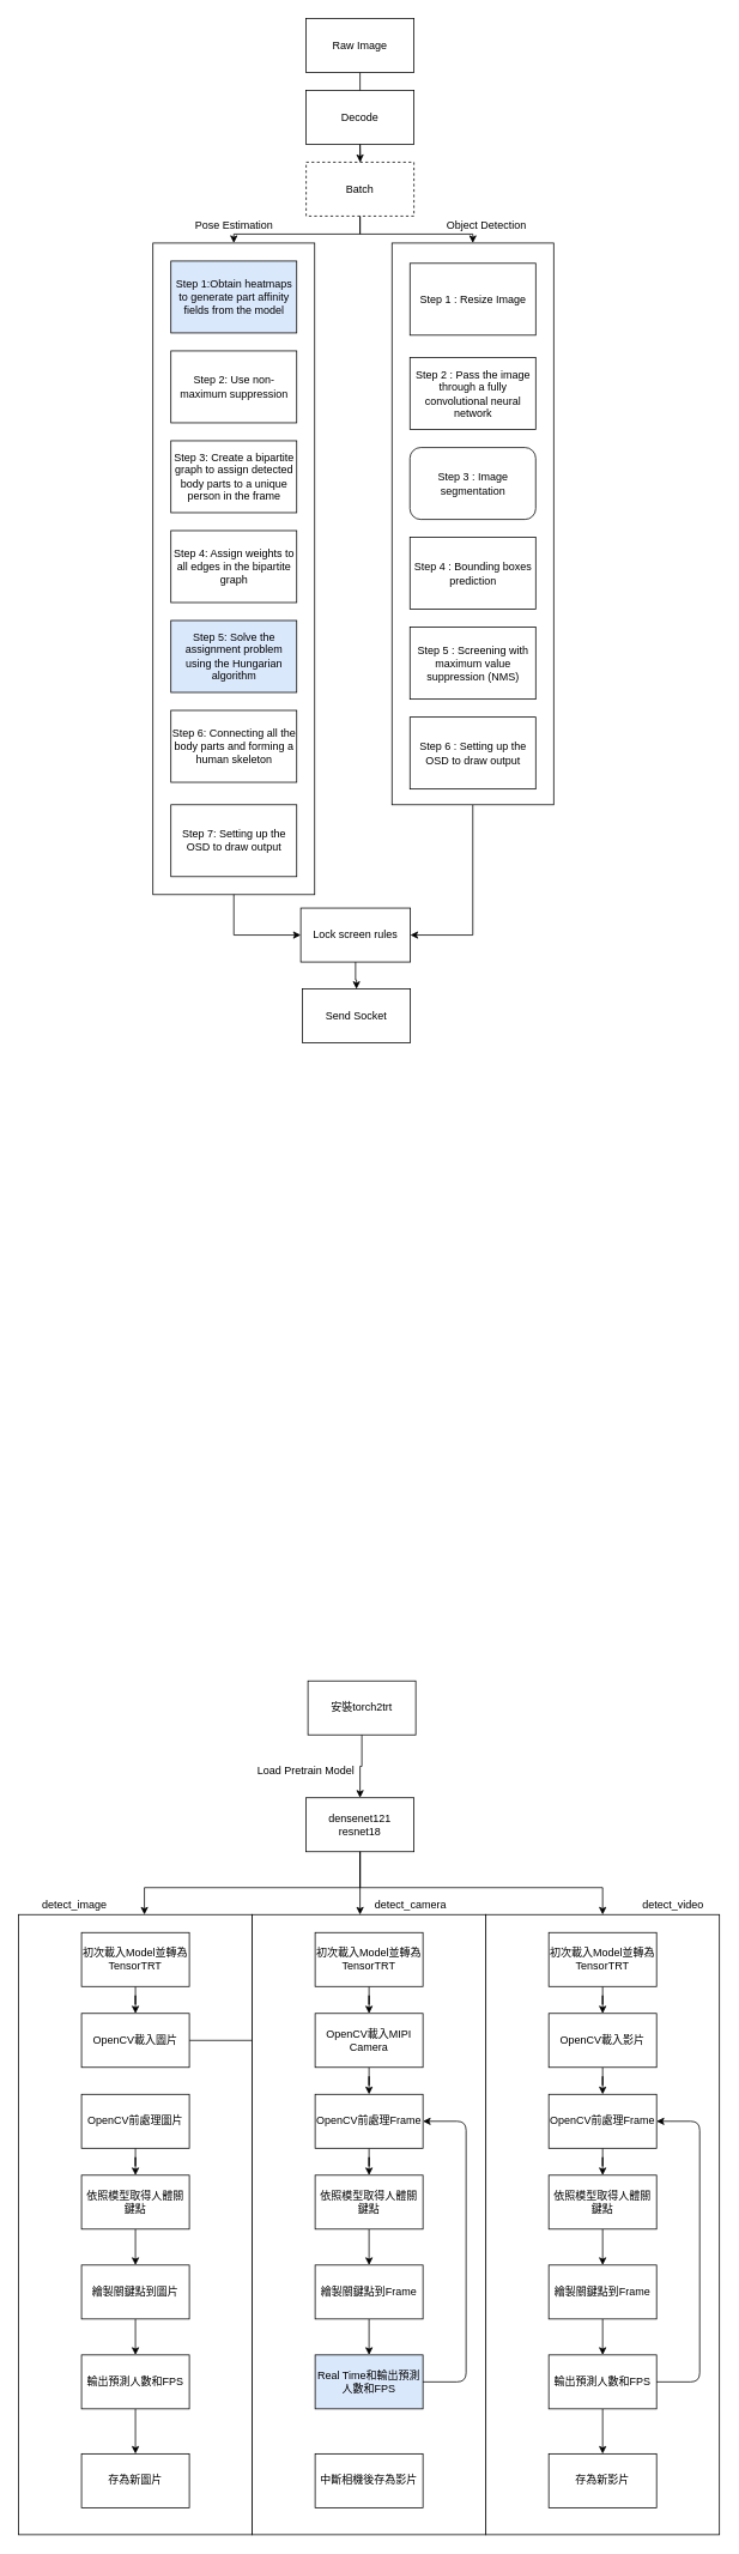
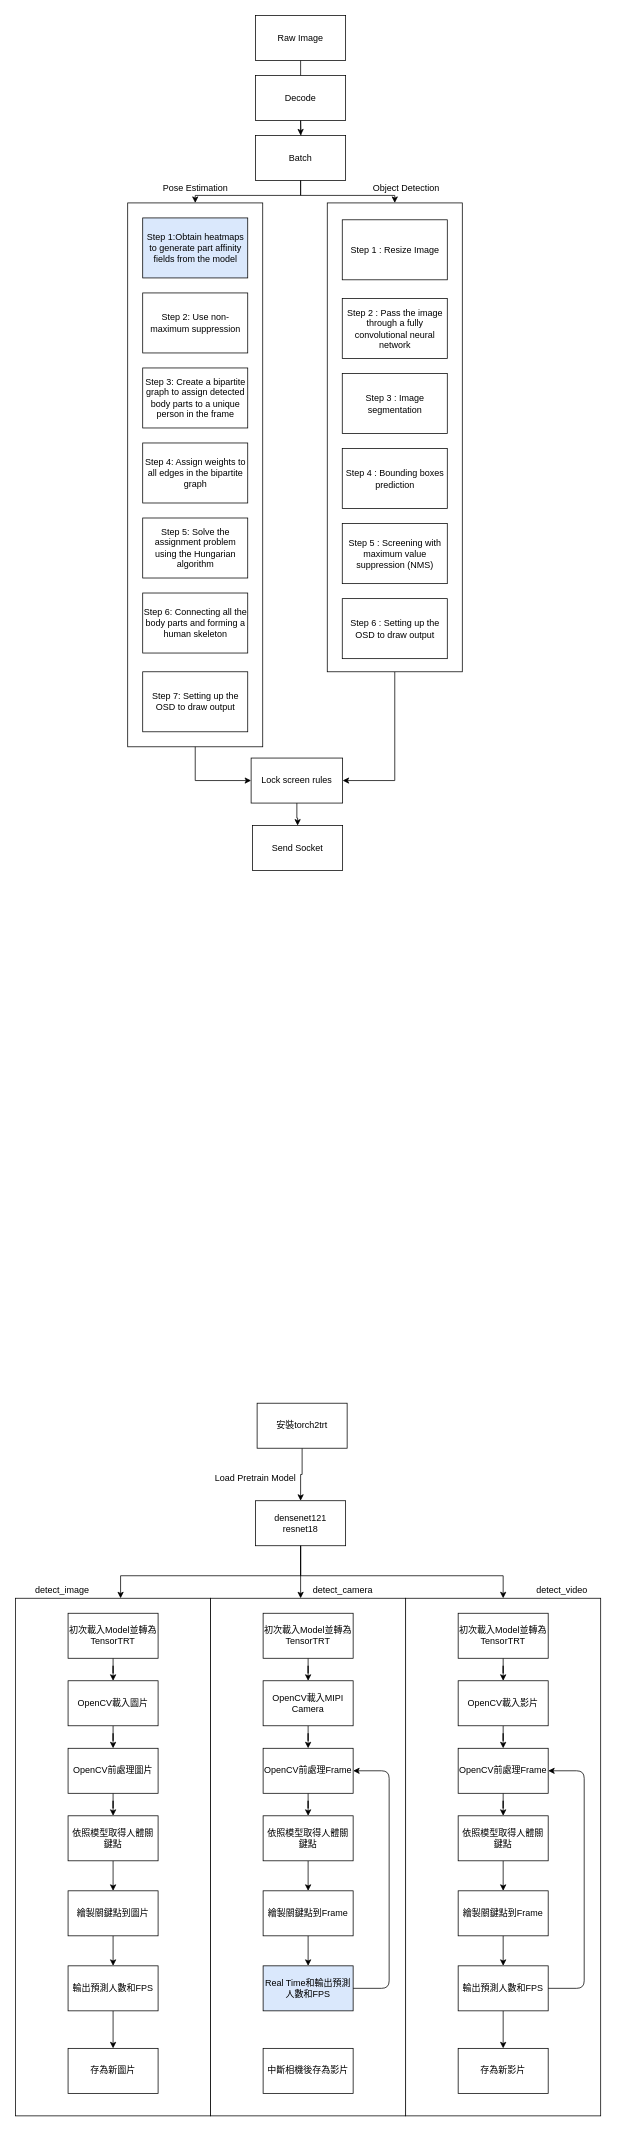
  <mxCell id="0" />
  <mxCell id="1" parent="0" />
  <mxCell id="2" value="" style="rounded=0;whiteSpace=wrap;html=1;" vertex="1" parent="1"><mxGeometry x="169.5" y="270" width="180" height="725" as="geometry" /></mxCell>
  <mxCell id="3" value="" style="rounded=0;whiteSpace=wrap;html=1;" parent="1" vertex="1"><mxGeometry x="540" y="2130" width="260" height="690" as="geometry" /></mxCell>
  <mxCell id="4" value="" style="rounded=0;whiteSpace=wrap;html=1;" parent="1" vertex="1"><mxGeometry x="20" y="2130" width="260" height="690" as="geometry" /></mxCell>
  <mxCell id="5" value="" style="edgeStyle=orthogonalEdgeStyle;rounded=0;orthogonalLoop=1;jettySize=auto;html=1;entryX=0.5;entryY=0;entryDx=0;entryDy=0;" parent="1" source="6" target="8" edge="1"><mxGeometry relative="1" as="geometry"><mxPoint x="400" y="1990" as="targetPoint" /></mxGeometry></mxCell>
  <mxCell id="6" value="安裝torch2trt" style="rounded=0;whiteSpace=wrap;html=1;" parent="1" vertex="1"><mxGeometry x="342" y="1870" width="120" height="60" as="geometry" /></mxCell>
  <mxCell id="7" value="" style="edgeStyle=orthogonalEdgeStyle;rounded=0;orthogonalLoop=1;jettySize=auto;html=1;exitX=0.5;exitY=1;exitDx=0;exitDy=0;" parent="1" source="8" target="4" edge="1"><mxGeometry relative="1" as="geometry"><Array as="points"><mxPoint x="400" y="2100" /><mxPoint x="160" y="2100" /></Array></mxGeometry></mxCell>
  <mxCell id="8" value="&lt;span&gt;densenet121&lt;br&gt;&lt;/span&gt;&lt;span&gt;resnet18&lt;/span&gt;" style="rounded=0;whiteSpace=wrap;html=1;" parent="1" vertex="1"><mxGeometry x="340" y="2000" width="120" height="60" as="geometry" /></mxCell>
  <mxCell id="9" value="" style="edgeStyle=orthogonalEdgeStyle;rounded=0;orthogonalLoop=1;jettySize=auto;html=1;exitX=0.5;exitY=1;exitDx=0;exitDy=0;entryX=0.5;entryY=0;entryDx=0;entryDy=0;" parent="1" source="8" target="3" edge="1"><mxGeometry relative="1" as="geometry"><mxPoint x="410" y="2234.5" as="sourcePoint" /><mxPoint x="535" y="2220" as="targetPoint" /><Array as="points"><mxPoint x="400" y="2100" /><mxPoint x="670" y="2100" /></Array></mxGeometry></mxCell>
  <mxCell id="10" value="detect_image" style="text;html=1;strokeColor=none;fillColor=none;align=center;verticalAlign=middle;whiteSpace=wrap;rounded=0;" parent="1" vertex="1"><mxGeometry x="40" y="2110" width="85" height="20" as="geometry" /></mxCell>
  <mxCell id="11" value="detect_video" style="text;html=1;strokeColor=none;fillColor=none;align=center;verticalAlign=middle;whiteSpace=wrap;rounded=0;" parent="1" vertex="1"><mxGeometry x="706" y="2110" width="85" height="20" as="geometry" /></mxCell>
  <mxCell id="12" value="Load Pretrain Model" style="text;html=1;strokeColor=none;fillColor=none;align=center;verticalAlign=middle;whiteSpace=wrap;rounded=0;" parent="1" vertex="1"><mxGeometry x="280" y="1960" width="120" height="20" as="geometry" /></mxCell>
  <mxCell id="13" value="" style="edgeStyle=orthogonalEdgeStyle;rounded=0;orthogonalLoop=1;jettySize=auto;html=1;" parent="1" source="14" target="16" edge="1"><mxGeometry relative="1" as="geometry" /></mxCell>
  <mxCell id="14" value="初次載入Model並轉為TensorTRT" style="rounded=0;whiteSpace=wrap;html=1;" parent="1" vertex="1"><mxGeometry x="90" y="2150" width="120" height="60" as="geometry" /></mxCell>
- <mxCell id="15" value="" style="edgeStyle=orthogonalEdgeStyle;rounded=0;orthogonalLoop=1;jettySize=auto;html=1;" parent="1" source="16" target="43" edge="1"><mxGeometry relative="1" as="geometry" /></mxCell>
+ <mxCell id="15" value="" style="edgeStyle=orthogonalEdgeStyle;rounded=0;orthogonalLoop=1;jettySize=auto;html=1;" parent="1" source="16" target="18" edge="1"><mxGeometry relative="1" as="geometry" /></mxCell>
  <mxCell id="16" value="OpenCV載入圖片" style="rounded=0;whiteSpace=wrap;html=1;" parent="1" vertex="1"><mxGeometry x="90" y="2240" width="120" height="60" as="geometry" /></mxCell>
  <mxCell id="17" value="" style="edgeStyle=orthogonalEdgeStyle;rounded=0;orthogonalLoop=1;jettySize=auto;html=1;" parent="1" source="18" target="20" edge="1"><mxGeometry relative="1" as="geometry" /></mxCell>
  <mxCell id="18" value="OpenCV前處理圖片" style="rounded=0;whiteSpace=wrap;html=1;" parent="1" vertex="1"><mxGeometry x="90" y="2330" width="120" height="60" as="geometry" /></mxCell>
  <mxCell id="19" value="" style="edgeStyle=orthogonalEdgeStyle;rounded=0;orthogonalLoop=1;jettySize=auto;html=1;" parent="1" source="20" target="22" edge="1"><mxGeometry relative="1" as="geometry" /></mxCell>
  <mxCell id="20" value="依照模型取得人體關鍵點" style="rounded=0;whiteSpace=wrap;html=1;" parent="1" vertex="1"><mxGeometry x="90" y="2420" width="120" height="60" as="geometry" /></mxCell>
  <mxCell id="21" value="" style="edgeStyle=orthogonalEdgeStyle;rounded=0;orthogonalLoop=1;jettySize=auto;html=1;" parent="1" source="22" target="35" edge="1"><mxGeometry relative="1" as="geometry" /></mxCell>
  <mxCell id="22" value="繪製關鍵點到圖片" style="rounded=0;whiteSpace=wrap;html=1;" parent="1" vertex="1"><mxGeometry x="90" y="2520" width="120" height="60" as="geometry" /></mxCell>
  <mxCell id="23" value="" style="edgeStyle=orthogonalEdgeStyle;rounded=0;orthogonalLoop=1;jettySize=auto;html=1;" parent="1" source="24" target="26" edge="1"><mxGeometry relative="1" as="geometry" /></mxCell>
  <mxCell id="24" value="初次載入Model並轉為TensorTRT" style="rounded=0;whiteSpace=wrap;html=1;" parent="1" vertex="1"><mxGeometry x="610" y="2150" width="120" height="60" as="geometry" /></mxCell>
  <mxCell id="25" value="" style="edgeStyle=orthogonalEdgeStyle;rounded=0;orthogonalLoop=1;jettySize=auto;html=1;" parent="1" source="26" target="37" edge="1"><mxGeometry relative="1" as="geometry" /></mxCell>
  <mxCell id="26" value="OpenCV載入影片" style="rounded=0;whiteSpace=wrap;html=1;" parent="1" vertex="1"><mxGeometry x="610" y="2240" width="120" height="60" as="geometry" /></mxCell>
  <mxCell id="27" value="" style="edgeStyle=orthogonalEdgeStyle;rounded=0;orthogonalLoop=1;jettySize=auto;html=1;" parent="1" source="28" target="30" edge="1"><mxGeometry relative="1" as="geometry" /></mxCell>
  <mxCell id="28" value="依照模型取得人體關鍵點" style="rounded=0;whiteSpace=wrap;html=1;" parent="1" vertex="1"><mxGeometry x="610" y="2420" width="120" height="60" as="geometry" /></mxCell>
  <mxCell id="29" value="" style="edgeStyle=orthogonalEdgeStyle;rounded=0;orthogonalLoop=1;jettySize=auto;html=1;" parent="1" source="30" target="32" edge="1"><mxGeometry relative="1" as="geometry" /></mxCell>
  <mxCell id="30" value="繪製關鍵點到Frame" style="rounded=0;whiteSpace=wrap;html=1;" parent="1" vertex="1"><mxGeometry x="610" y="2520" width="120" height="60" as="geometry" /></mxCell>
  <mxCell id="31" value="" style="edgeStyle=orthogonalEdgeStyle;rounded=0;orthogonalLoop=1;jettySize=auto;html=1;" parent="1" source="32" target="55" edge="1"><mxGeometry relative="1" as="geometry" /></mxCell>
  <mxCell id="32" value="輸出預測人數和FPS" style="rounded=0;whiteSpace=wrap;html=1;" parent="1" vertex="1"><mxGeometry x="610" y="2620" width="120" height="60" as="geometry" /></mxCell>
  <mxCell id="33" value="" style="endArrow=classic;html=1;exitX=1;exitY=0.5;exitDx=0;exitDy=0;entryX=1;entryY=0.5;entryDx=0;entryDy=0;" parent="1" source="32" target="37" edge="1"><mxGeometry width="50" height="50" relative="1" as="geometry"><mxPoint x="516" y="2550" as="sourcePoint" /><mxPoint x="566" y="2500" as="targetPoint" /><Array as="points"><mxPoint x="778" y="2650" /><mxPoint x="778" y="2360" /><mxPoint x="730" y="2360" /></Array></mxGeometry></mxCell>
  <mxCell id="34" value="" style="edgeStyle=orthogonalEdgeStyle;rounded=0;orthogonalLoop=1;jettySize=auto;html=1;" parent="1" source="35" target="54" edge="1"><mxGeometry relative="1" as="geometry" /></mxCell>
  <mxCell id="35" value="輸出預測人數和FPS" style="rounded=0;whiteSpace=wrap;html=1;" parent="1" vertex="1"><mxGeometry x="90" y="2620" width="120" height="60" as="geometry" /></mxCell>
  <mxCell id="36" value="" style="edgeStyle=orthogonalEdgeStyle;rounded=0;orthogonalLoop=1;jettySize=auto;html=1;" parent="1" source="37" target="28" edge="1"><mxGeometry relative="1" as="geometry" /></mxCell>
  <mxCell id="37" value="OpenCV前處理Frame" style="rounded=0;whiteSpace=wrap;html=1;" parent="1" vertex="1"><mxGeometry x="610" y="2330" width="120" height="60" as="geometry" /></mxCell>
  <mxCell id="38" value="" style="endArrow=classic;html=1;exitX=0.5;exitY=1;exitDx=0;exitDy=0;entryX=0.5;entryY=0;entryDx=0;entryDy=0;" parent="1" source="8" edge="1"><mxGeometry width="50" height="50" relative="1" as="geometry"><mxPoint x="390" y="2200" as="sourcePoint" /><mxPoint x="400" y="2130" as="targetPoint" /></mxGeometry></mxCell>
  <mxCell id="39" value="" style="rounded=0;whiteSpace=wrap;html=1;" parent="1" vertex="1"><mxGeometry x="280" y="2130" width="260" height="690" as="geometry" /></mxCell>
  <mxCell id="40" value="" style="edgeStyle=orthogonalEdgeStyle;rounded=0;orthogonalLoop=1;jettySize=auto;html=1;" parent="1" source="41" target="43" edge="1"><mxGeometry relative="1" as="geometry" /></mxCell>
  <mxCell id="41" value="初次載入Model並轉為TensorTRT" style="rounded=0;whiteSpace=wrap;html=1;" parent="1" vertex="1"><mxGeometry x="350" y="2150" width="120" height="60" as="geometry" /></mxCell>
  <mxCell id="42" value="" style="edgeStyle=orthogonalEdgeStyle;rounded=0;orthogonalLoop=1;jettySize=auto;html=1;" parent="1" source="43" target="51" edge="1"><mxGeometry relative="1" as="geometry" /></mxCell>
  <mxCell id="43" value="OpenCV載入MIPI Camera" style="rounded=0;whiteSpace=wrap;html=1;" parent="1" vertex="1"><mxGeometry x="350" y="2240" width="120" height="60" as="geometry" /></mxCell>
  <mxCell id="44" value="" style="edgeStyle=orthogonalEdgeStyle;rounded=0;orthogonalLoop=1;jettySize=auto;html=1;" parent="1" source="45" target="47" edge="1"><mxGeometry relative="1" as="geometry" /></mxCell>
  <mxCell id="45" value="依照模型取得人體關鍵點" style="rounded=0;whiteSpace=wrap;html=1;" parent="1" vertex="1"><mxGeometry x="350" y="2420" width="120" height="60" as="geometry" /></mxCell>
  <mxCell id="46" value="" style="edgeStyle=orthogonalEdgeStyle;rounded=0;orthogonalLoop=1;jettySize=auto;html=1;" parent="1" source="47" target="48" edge="1"><mxGeometry relative="1" as="geometry" /></mxCell>
  <mxCell id="47" value="繪製關鍵點到Frame" style="rounded=0;whiteSpace=wrap;html=1;" parent="1" vertex="1"><mxGeometry x="350" y="2520" width="120" height="60" as="geometry" /></mxCell>
  <mxCell id="48" value="Real Time和輸出預測人數和FPS" style="rounded=0;whiteSpace=wrap;html=1;fillColor=#dae8fc;" parent="1" vertex="1"><mxGeometry x="350" y="2620" width="120" height="60" as="geometry" /></mxCell>
  <mxCell id="49" value="" style="endArrow=classic;html=1;exitX=1;exitY=0.5;exitDx=0;exitDy=0;entryX=1;entryY=0.5;entryDx=0;entryDy=0;" parent="1" source="48" target="51" edge="1"><mxGeometry width="50" height="50" relative="1" as="geometry"><mxPoint x="256" y="2550" as="sourcePoint" /><mxPoint x="306" y="2500" as="targetPoint" /><Array as="points"><mxPoint x="518" y="2650" /><mxPoint x="518" y="2360" /><mxPoint x="470" y="2360" /></Array></mxGeometry></mxCell>
  <mxCell id="50" value="" style="edgeStyle=orthogonalEdgeStyle;rounded=0;orthogonalLoop=1;jettySize=auto;html=1;" parent="1" source="51" target="45" edge="1"><mxGeometry relative="1" as="geometry" /></mxCell>
  <mxCell id="51" value="OpenCV前處理Frame" style="rounded=0;whiteSpace=wrap;html=1;" parent="1" vertex="1"><mxGeometry x="350" y="2330" width="120" height="60" as="geometry" /></mxCell>
  <mxCell id="52" value="detect_camera" style="text;html=1;strokeColor=none;fillColor=none;align=center;verticalAlign=middle;whiteSpace=wrap;rounded=0;" parent="1" vertex="1"><mxGeometry x="414" y="2110" width="85" height="20" as="geometry" /></mxCell>
  <mxCell id="53" value="中斷相機後存為影片" style="rounded=0;whiteSpace=wrap;html=1;" parent="1" vertex="1"><mxGeometry x="350" y="2730" width="120" height="60" as="geometry" /></mxCell>
  <mxCell id="54" value="存為新圖片" style="rounded=0;whiteSpace=wrap;html=1;" parent="1" vertex="1"><mxGeometry x="90" y="2730" width="120" height="60" as="geometry" /></mxCell>
  <mxCell id="55" value="存為新影片" style="rounded=0;whiteSpace=wrap;html=1;" parent="1" vertex="1"><mxGeometry x="610" y="2730" width="120" height="60" as="geometry" /></mxCell>
  <mxCell id="56" value="" style="edgeStyle=orthogonalEdgeStyle;rounded=0;orthogonalLoop=1;jettySize=auto;html=1;" edge="1" parent="1" source="57" target="61"><mxGeometry relative="1" as="geometry" /></mxCell>
  <mxCell id="57" value="Raw Image" style="rounded=0;whiteSpace=wrap;html=1;" vertex="1" parent="1"><mxGeometry x="340" y="20" width="120" height="60" as="geometry" /></mxCell>
  <mxCell id="58" value="" style="edgeStyle=orthogonalEdgeStyle;rounded=0;orthogonalLoop=1;jettySize=auto;html=1;" edge="1" parent="1" target="61"><mxGeometry relative="1" as="geometry"><mxPoint x="400" y="160" as="sourcePoint" /></mxGeometry></mxCell>
  <mxCell id="59" value="Decode" style="rounded=0;whiteSpace=wrap;html=1;" vertex="1" parent="1"><mxGeometry x="340" y="100" width="120" height="60" as="geometry" /></mxCell>
  <mxCell id="60" value="" style="edgeStyle=orthogonalEdgeStyle;rounded=0;orthogonalLoop=1;jettySize=auto;html=1;entryX=0.5;entryY=0;entryDx=0;entryDy=0;" edge="1" parent="1" source="61" target="2"><mxGeometry relative="1" as="geometry"><Array as="points"><mxPoint x="400" y="260" /><mxPoint x="260" y="260" /></Array></mxGeometry></mxCell>
- <mxCell id="61" value="Batch" style="rounded=0;whiteSpace=wrap;html=1;dashed=1;" vertex="1" parent="1"><mxGeometry x="340" y="180" width="120" height="60" as="geometry" /></mxCell>
+ <mxCell id="61" value="Batch" style="rounded=0;whiteSpace=wrap;html=1;" vertex="1" parent="1"><mxGeometry x="340" y="180" width="120" height="60" as="geometry" /></mxCell>
  <mxCell id="62" value="" style="edgeStyle=orthogonalEdgeStyle;rounded=0;orthogonalLoop=1;jettySize=auto;html=1;" edge="1" parent="1" source="63" target="84"><mxGeometry relative="1" as="geometry" /></mxCell>
  <mxCell id="63" value="Lock screen rules" style="rounded=0;whiteSpace=wrap;html=1;" vertex="1" parent="1"><mxGeometry x="334" y="1010" width="122" height="60" as="geometry" /></mxCell>
  <mxCell id="64" value="Step 1:Obtain heatmaps to generate part affinity fields from the model" style="rounded=0;whiteSpace=wrap;html=1;fillColor=#dae8fc;" vertex="1" parent="1"><mxGeometry x="189.5" y="290" width="140" height="80" as="geometry" /></mxCell>
  <mxCell id="65" value="Step 2: Use non-maximum suppression" style="rounded=0;whiteSpace=wrap;html=1;" vertex="1" parent="1"><mxGeometry x="189.5" y="390" width="140" height="80" as="geometry" /></mxCell>
  <mxCell id="66" value="Step 4: Assign weights to all edges in the bipartite graph" style="rounded=0;whiteSpace=wrap;html=1;" vertex="1" parent="1"><mxGeometry x="189.5" y="590" width="140" height="80" as="geometry" /></mxCell>
  <mxCell id="67" value="Step 3: Create a bipartite graph to assign detected body parts to a unique person in the frame" style="rounded=0;whiteSpace=wrap;html=1;" vertex="1" parent="1"><mxGeometry x="189.5" y="490" width="140" height="80" as="geometry" /></mxCell>
- <mxCell id="68" value="Step 5: Solve the assignment problem using the Hungarian algorithm" style="rounded=0;whiteSpace=wrap;html=1;fillColor=#dae8fc;" vertex="1" parent="1"><mxGeometry x="189.5" y="690" width="140" height="80" as="geometry" /></mxCell>
+ <mxCell id="68" value="Step 5: Solve the assignment problem using the Hungarian algorithm" style="rounded=0;whiteSpace=wrap;html=1;" vertex="1" parent="1"><mxGeometry x="189.5" y="690" width="140" height="80" as="geometry" /></mxCell>
  <mxCell id="69" value="" style="edgeStyle=orthogonalEdgeStyle;rounded=0;orthogonalLoop=1;jettySize=auto;html=1;entryX=0;entryY=0.5;entryDx=0;entryDy=0;exitX=0.5;exitY=1;exitDx=0;exitDy=0;" edge="1" parent="1" source="2" target="63"><mxGeometry relative="1" as="geometry"><mxPoint x="259.5" y="1055" as="targetPoint" /></mxGeometry></mxCell>
  <mxCell id="70" value="Step 7: Setting up the OSD to draw output" style="rounded=0;whiteSpace=wrap;html=1;" vertex="1" parent="1"><mxGeometry x="189.5" y="895" width="140" height="80" as="geometry" /></mxCell>
  <mxCell id="71" value="Step 6: Connecting all the body parts and forming a human skeleton" style="rounded=0;whiteSpace=wrap;html=1;" vertex="1" parent="1"><mxGeometry x="189.5" y="790" width="140" height="80" as="geometry" /></mxCell>
  <mxCell id="72" value="Object Detection" style="text;html=1;strokeColor=none;fillColor=none;align=center;verticalAlign=middle;whiteSpace=wrap;rounded=0;" vertex="1" parent="1"><mxGeometry x="485.5" y="240" width="110" height="20" as="geometry" /></mxCell>
  <mxCell id="73" style="edgeStyle=orthogonalEdgeStyle;rounded=0;orthogonalLoop=1;jettySize=auto;html=1;exitX=0.5;exitY=1;exitDx=0;exitDy=0;" edge="1" parent="1"><mxGeometry relative="1" as="geometry"><mxPoint x="560.5" y="315" as="sourcePoint" /><mxPoint x="560.5" y="315" as="targetPoint" /></mxGeometry></mxCell>
  <mxCell id="74" value="Pose Estimation" style="text;html=1;strokeColor=none;fillColor=none;align=center;verticalAlign=middle;whiteSpace=wrap;rounded=0;" vertex="1" parent="1"><mxGeometry x="184.5" y="240" width="150" height="20" as="geometry" /></mxCell>
  <mxCell id="75" value="" style="edgeStyle=orthogonalEdgeStyle;rounded=0;orthogonalLoop=1;jettySize=auto;html=1;entryX=1;entryY=0.5;entryDx=0;entryDy=0;" edge="1" parent="1" source="76" target="63"><mxGeometry relative="1" as="geometry"><mxPoint x="526" y="1070" as="targetPoint" /></mxGeometry></mxCell>
  <mxCell id="76" value="" style="rounded=0;whiteSpace=wrap;html=1;" vertex="1" parent="1"><mxGeometry x="435.5" y="270" width="180" height="625" as="geometry" /></mxCell>
  <mxCell id="77" value="Step 1 : Resize Image" style="rounded=0;whiteSpace=wrap;html=1;" vertex="1" parent="1"><mxGeometry x="455.5" y="292.5" width="140" height="80" as="geometry" /></mxCell>
  <mxCell id="78" value="Step 2 : Pass the image through a fully convolutional neural network" style="rounded=0;whiteSpace=wrap;html=1;" vertex="1" parent="1"><mxGeometry x="455.5" y="397.5" width="140" height="80" as="geometry" /></mxCell>
- <mxCell id="79" value="Step 3 : Image segmentation" style="whiteSpace=wrap;html=1;rounded=1;" vertex="1" parent="1"><mxGeometry x="455.5" y="497.5" width="140" height="80" as="geometry" /></mxCell>
+ <mxCell id="79" value="Step 3 : Image segmentation" style="rounded=0;whiteSpace=wrap;html=1;" vertex="1" parent="1"><mxGeometry x="455.5" y="497.5" width="140" height="80" as="geometry" /></mxCell>
  <mxCell id="80" value="Step 4 : Bounding boxes prediction" style="rounded=0;whiteSpace=wrap;html=1;" vertex="1" parent="1"><mxGeometry x="455.5" y="597.5" width="140" height="80" as="geometry" /></mxCell>
  <mxCell id="81" value="Step 5 : Screening with maximum value suppression (NMS)" style="rounded=0;whiteSpace=wrap;html=1;" vertex="1" parent="1"><mxGeometry x="455.5" y="697.5" width="140" height="80" as="geometry" /></mxCell>
  <mxCell id="82" value="Step 6 : Setting up the OSD to draw output" style="rounded=0;whiteSpace=wrap;html=1;" vertex="1" parent="1"><mxGeometry x="455.5" y="797.5" width="140" height="80" as="geometry" /></mxCell>
  <mxCell id="83" value="" style="edgeStyle=orthogonalEdgeStyle;rounded=0;orthogonalLoop=1;jettySize=auto;html=1;entryX=0.5;entryY=0;entryDx=0;entryDy=0;exitX=0.5;exitY=1;exitDx=0;exitDy=0;" edge="1" parent="1" source="61" target="76"><mxGeometry relative="1" as="geometry"><mxPoint x="399.5" y="540" as="sourcePoint" /><mxPoint x="510" y="580" as="targetPoint" /><Array as="points"><mxPoint x="400" y="260" /><mxPoint x="526" y="260" /></Array></mxGeometry></mxCell>
  <mxCell id="84" value="Send Socket" style="rounded=0;whiteSpace=wrap;html=1;" vertex="1" parent="1"><mxGeometry x="336" y="1100" width="120" height="60" as="geometry" /></mxCell>
